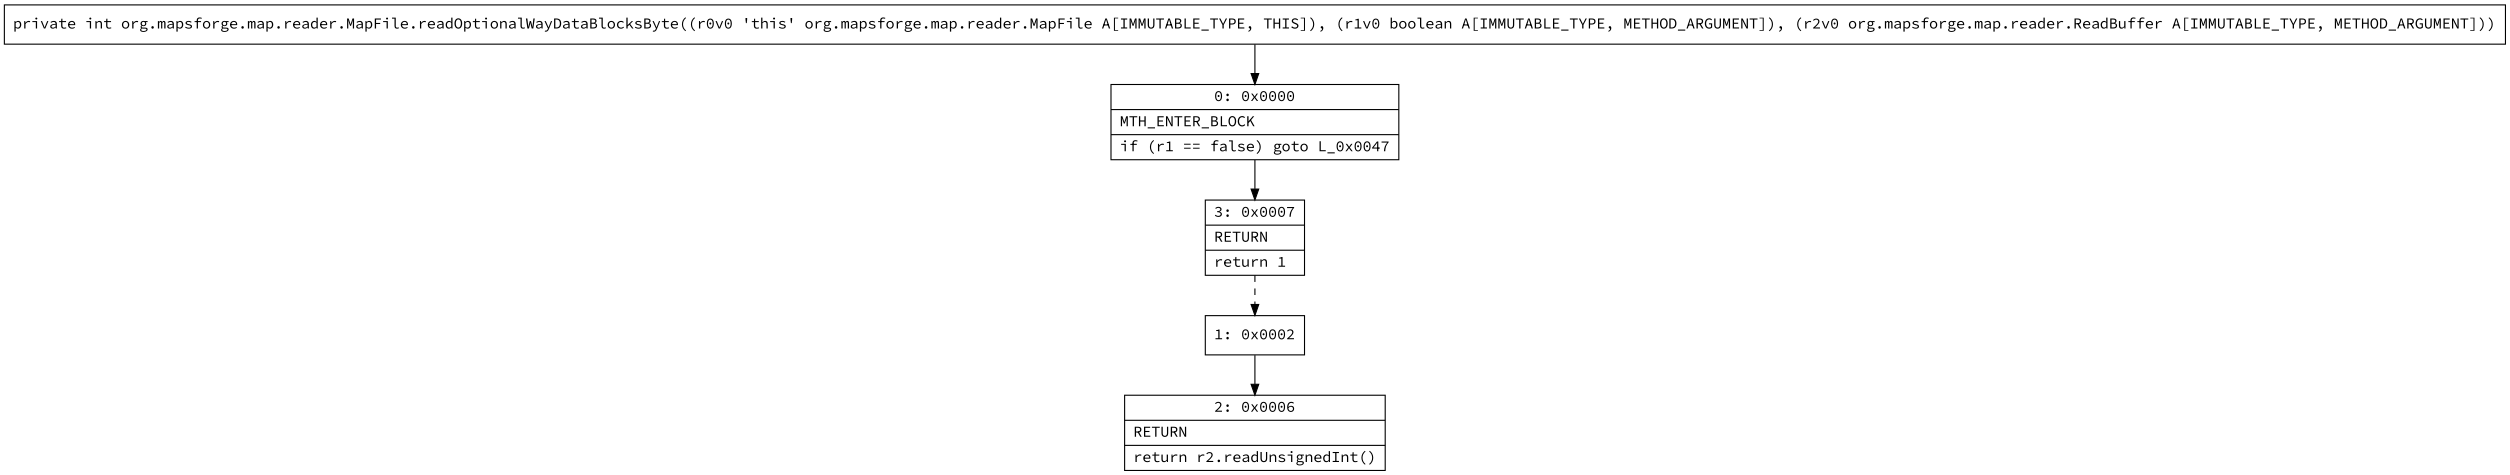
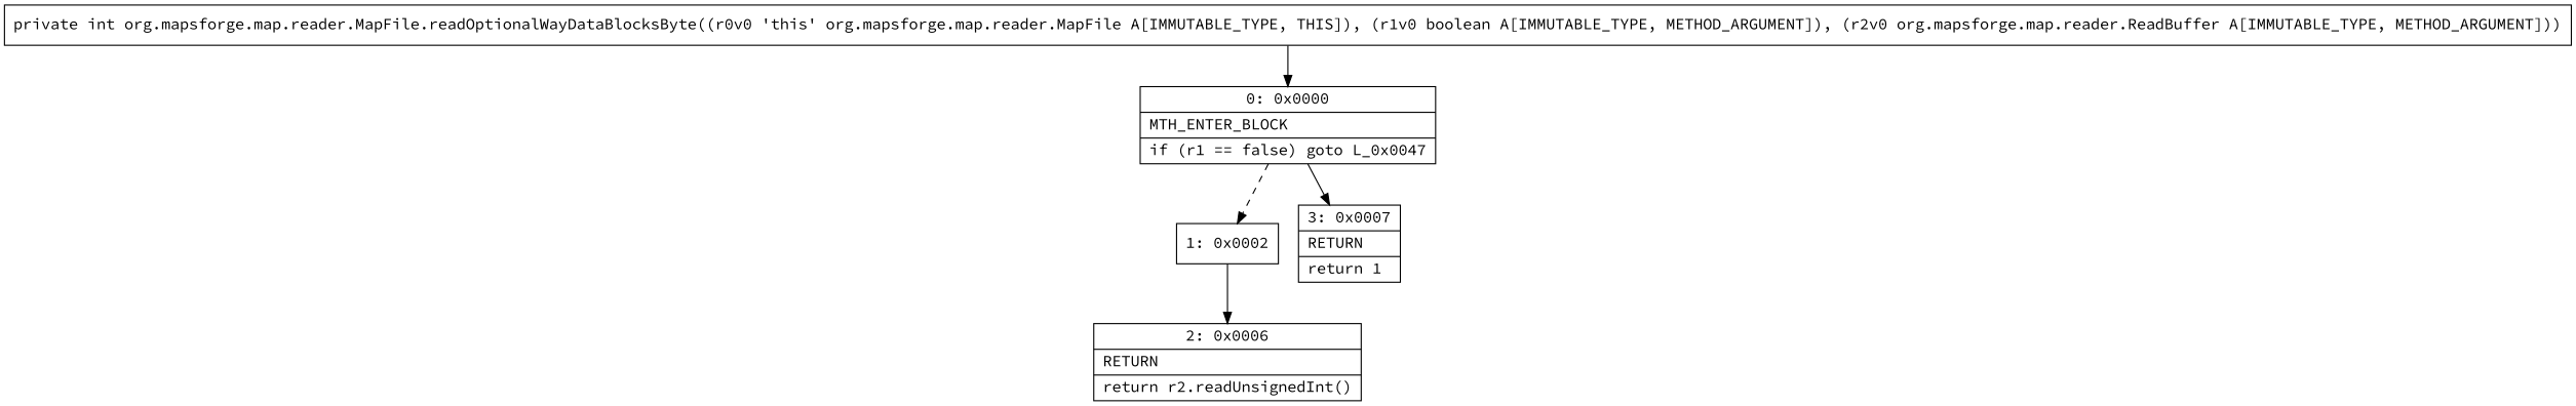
  digraph {
    fontname="Source Code Pro"
    node [fontname="Source Code Pro" shape=record]
    edge [fontname="Source Code Pro"]
    n1 [label="{0\:\ 0x0000|MTH_ENTER_BLOCK\l|if (r1 == false) goto L_0x0047\l}"]
    n2 [label="{1\:\ 0x0002}"]
    n3 [label="{3\:\ 0x0007|RETURN\l|return 1\l}"]
    n4 [label="{2\:\ 0x0006|RETURN\l|return r2.readUnsignedInt()\l}"]
    n5 [label="{private int org.mapsforge.map.reader.MapFile.readOptionalWayDataBlocksByte((r0v0 'this' org.mapsforge.map.reader.MapFile A[IMMUTABLE_TYPE, THIS]), (r1v0 boolean A[IMMUTABLE_TYPE, METHOD_ARGUMENT]), (r2v0 org.mapsforge.map.reader.ReadBuffer A[IMMUTABLE_TYPE, METHOD_ARGUMENT])) }"]
-   n3 -> n2 [style=dashed]
+   n1 -> n2 [style=dashed]
    n1 -> n3
    n2 -> n4
    n5 -> n1
  }
